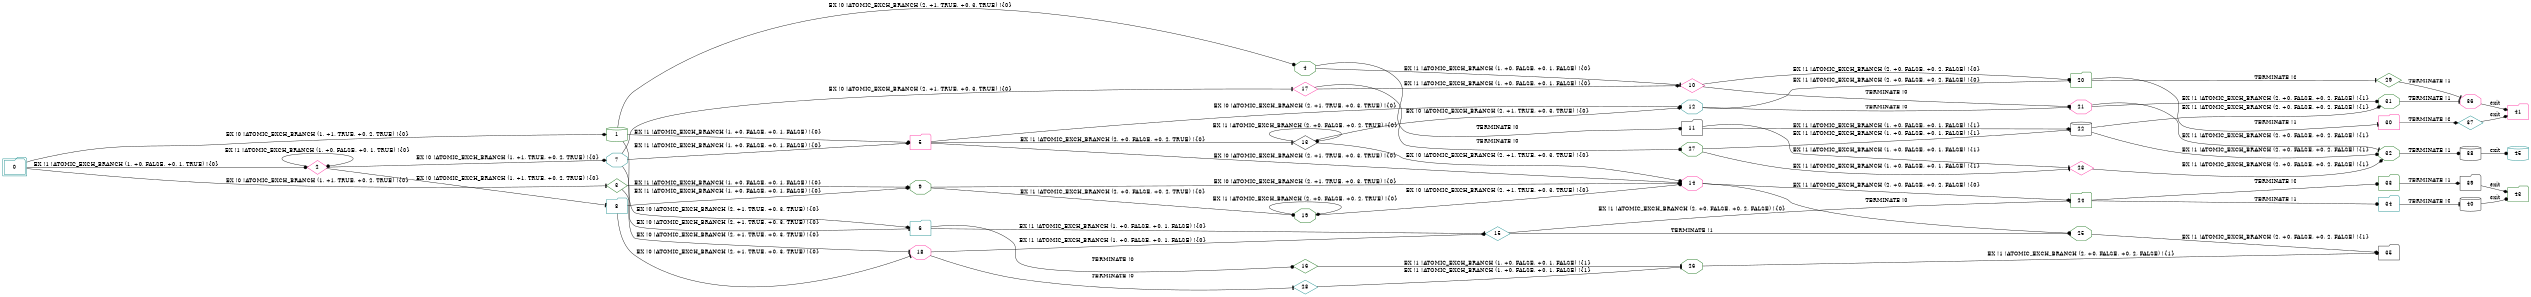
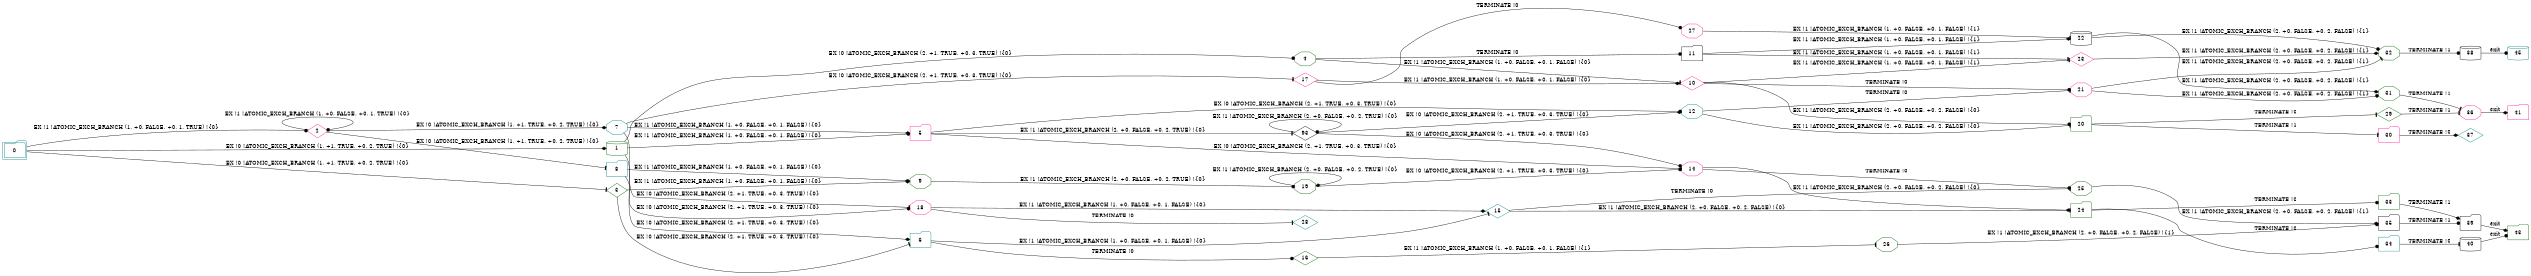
  digraph {
    rankdir=LR
    node [color=darkgreen shape=folder]
    edge [arrowhead=tee]
    0 [color=teal peripheries=2]
    1 [shape=cylinder]
    2 [color=deeppink shape=diamond]
    3 [shape=diamond]
    4 [shape=octagon]
    5 [color=deeppink]
    6 [color=teal]
    7 [color=teal shape=octagon]
    8 [color=teal]
    9 [shape=octagon]
    10 [color=deeppink shape=diamond]
    11 [color=black]
    12 [color=teal shape=octagon]
-   13 [color=black shape=diamond]
+   13 [color=black shape=diamond label=93]
    14 [color=deeppink shape=octagon]
    15 [color=teal shape=diamond]
    16 [shape=diamond]
    17 [color=deeppink shape=diamond]
    18 [color=deeppink shape=octagon]
    19 [shape=octagon]
    20
    21 [color=deeppink shape=octagon]
    22 [color=black shape=cylinder]
    23 [color=deeppink shape=diamond]
    24
    25 [shape=octagon]
    26 [shape=octagon]
-   27 [shape=octagon]
+   27 [color=deeppink shape=octagon]
    28 [color=teal shape=diamond]
    29 [shape=diamond]
    30 [color=deeppink]
    31 [shape=octagon]
    32 [shape=octagon]
    33
    34 [color=teal]
    35 [color=black]
    36 [color=deeppink shape=octagon]
    37 [color=teal shape=diamond]
    38 [color=black shape=cylinder]
    39 [color=black]
    40 [color=black shape=cylinder]
    41 [color=deeppink]
    n43 [color=teal label=45 shape=cylinder]
    43
    0 -> 1 [arrowhead=diamond label="EX !0 !ATOMIC_EXCH_BRANCH (1, +1, TRUE, +0, 2, TRUE) !{0}"]
    0 -> 2 [arrowhead=dot label="EX !1 !ATOMIC_EXCH_BRANCH (1, +0, FALSE, +0, 1, TRUE) !{0}"]
    0 -> 3 [label="EX !0 !ATOMIC_EXCH_BRANCH (1, +1, TRUE, +0, 2, TRUE) !{0}"]
    1 -> 4 [arrowhead=dot label="EX !0 !ATOMIC_EXCH_BRANCH (2, +1, TRUE, +0, 3, TRUE) !{0}"]
    1 -> 5 [arrowhead=dot label="EX !1 !ATOMIC_EXCH_BRANCH (1, +0, FALSE, +0, 1, FALSE) !{0}"]
    1 -> 6 [arrowhead=diamond label="EX !0 !ATOMIC_EXCH_BRANCH (2, +1, TRUE, +0, 3, TRUE) !{0}"]
    2 -> 2 [arrowhead=dot label="EX !1 !ATOMIC_EXCH_BRANCH (1, +0, FALSE, +0, 1, TRUE) !{0}"]
    2 -> 7 [arrowhead=diamond label="EX !0 !ATOMIC_EXCH_BRANCH (1, +1, TRUE, +0, 2, TRUE) !{0}"]
    2 -> 8 [label="EX !0 !ATOMIC_EXCH_BRANCH (1, +1, TRUE, +0, 2, TRUE) !{0}"]
    3 -> 6 [label="EX !0 !ATOMIC_EXCH_BRANCH (2, +1, TRUE, +0, 3, TRUE) !{0}"]
    3 -> 9 [arrowhead=diamond label="EX !1 !ATOMIC_EXCH_BRANCH (1, +0, FALSE, +0, 1, FALSE) !{0}"]
    4 -> 10 [label="EX !1 !ATOMIC_EXCH_BRANCH (1, +0, FALSE, +0, 1, FALSE) !{0}"]
    4 -> 11 [arrowhead=dot label="TERMINATE !0"]
    5 -> 12 [arrowhead=dot label="EX !0 !ATOMIC_EXCH_BRANCH (2, +1, TRUE, +0, 3, TRUE) !{0}"]
    5 -> 13 [label="EX !1 !ATOMIC_EXCH_BRANCH (2, +0, FALSE, +0, 2, TRUE) !{0}"]
    5 -> 14 [label="EX !0 !ATOMIC_EXCH_BRANCH (2, +1, TRUE, +0, 3, TRUE) !{0}"]
    6 -> 15 [label="EX !1 !ATOMIC_EXCH_BRANCH (1, +0, FALSE, +0, 1, FALSE) !{0}"]
    6 -> 16 [arrowhead=dot label="TERMINATE !0"]
    7 -> 5 [arrowhead=diamond label="EX !1 !ATOMIC_EXCH_BRANCH (1, +0, FALSE, +0, 1, FALSE) !{0}"]
    7 -> 17 [label="EX !0 !ATOMIC_EXCH_BRANCH (2, +1, TRUE, +0, 3, TRUE) !{0}"]
    7 -> 18 [label="EX !0 !ATOMIC_EXCH_BRANCH (2, +1, TRUE, +0, 3, TRUE) !{0}"]
    8 -> 9 [arrowhead=diamond label="EX !1 !ATOMIC_EXCH_BRANCH (1, +0, FALSE, +0, 1, FALSE) !{0}"]
-   8 -> 18 [label="EX !0 !ATOMIC_EXCH_BRANCH (2, +1, TRUE, +0, 3, TRUE) !{0}"]
-   9 -> 14 [arrowhead=diamond label="EX !0 !ATOMIC_EXCH_BRANCH (2, +1, TRUE, +0, 3, TRUE) !{0}"]
+   8 -> 18 [arrowhead=dot label="EX !0 !ATOMIC_EXCH_BRANCH (2, +1, TRUE, +0, 3, TRUE) !{0}"]
    9 -> 19 [arrowhead=dot label="EX !1 !ATOMIC_EXCH_BRANCH (2, +0, FALSE, +0, 2, TRUE) !{0}"]
    10 -> 20 [arrowhead=dot label="EX !1 !ATOMIC_EXCH_BRANCH (2, +0, FALSE, +0, 2, FALSE) !{0}"]
    10 -> 21 [arrowhead=dot label="TERMINATE !0"]
    11 -> 22 [arrowhead=diamond label="EX !1 !ATOMIC_EXCH_BRANCH (1, +0, FALSE, +0, 1, FALSE) !{1}"]
    11 -> 23 [label="EX !1 !ATOMIC_EXCH_BRANCH (1, +0, FALSE, +0, 1, FALSE) !{1}"]
    12 -> 20 [label="EX !1 !ATOMIC_EXCH_BRANCH (2, +0, FALSE, +0, 2, FALSE) !{0}"]
    12 -> 21 [label="TERMINATE !0"]
    13 -> 12 [arrowhead=diamond label="EX !0 !ATOMIC_EXCH_BRANCH (2, +1, TRUE, +0, 3, TRUE) !{0}"]
    13 -> 13 [arrowhead=dot label="EX !1 !ATOMIC_EXCH_BRANCH (2, +0, FALSE, +0, 2, TRUE) !{0}"]
    13 -> 14 [arrowhead=dot label="EX !0 !ATOMIC_EXCH_BRANCH (2, +1, TRUE, +0, 3, TRUE) !{0}"]
    14 -> 24 [arrowhead=diamond label="EX !1 !ATOMIC_EXCH_BRANCH (2, +0, FALSE, +0, 2, FALSE) !{0}"]
    14 -> 25 [arrowhead=dot label="TERMINATE !0"]
    15 -> 24 [label="EX !1 !ATOMIC_EXCH_BRANCH (2, +0, FALSE, +0, 2, FALSE) !{0}"]
-   15 -> 25 [label="TERMINATE !1"]
+   15 -> 25 [label="TERMINATE !0"]
    16 -> 26 [label="EX !1 !ATOMIC_EXCH_BRANCH (1, +0, FALSE, +0, 1, FALSE) !{1}"]
    17 -> 10 [arrowhead=diamond label="EX !1 !ATOMIC_EXCH_BRANCH (1, +0, FALSE, +0, 1, FALSE) !{0}"]
    17 -> 27 [arrowhead=dot label="TERMINATE !0"]
    18 -> 15 [arrowhead=diamond label="EX !1 !ATOMIC_EXCH_BRANCH (1, +0, FALSE, +0, 1, FALSE) !{0}"]
    18 -> 28 [label="TERMINATE !0"]
    19 -> 14 [arrowhead=dot label="EX !0 !ATOMIC_EXCH_BRANCH (2, +1, TRUE, +0, 3, TRUE) !{0}"]
    19 -> 19 [arrowhead=diamond label="EX !1 !ATOMIC_EXCH_BRANCH (2, +0, FALSE, +0, 2, TRUE) !{0}"]
    20 -> 29 [label="TERMINATE !0"]
    20 -> 30 [label="TERMINATE !1"]
    21 -> 31 [arrowhead=dot label="EX !1 !ATOMIC_EXCH_BRANCH (2, +0, FALSE, +0, 2, FALSE) !{1}"]
    21 -> 32 [label="EX !1 !ATOMIC_EXCH_BRANCH (2, +0, FALSE, +0, 2, FALSE) !{1}"]
    22 -> 31 [arrowhead=diamond label="EX !1 !ATOMIC_EXCH_BRANCH (2, +0, FALSE, +0, 2, FALSE) !{1}"]
    22 -> 32 [arrowhead=dot label="EX !1 !ATOMIC_EXCH_BRANCH (2, +0, FALSE, +0, 2, FALSE) !{1}"]
    23 -> 32 [arrowhead=diamond label="EX !1 !ATOMIC_EXCH_BRANCH (2, +0, FALSE, +0, 2, FALSE) !{1}"]
    24 -> 33 [arrowhead=dot label="TERMINATE !0"]
-   24 -> 34 [arrowhead=dot label="TERMINATE !1"]
+   24 -> 34 [arrowhead=dot label="TERMINATE !0"]
    25 -> 35 [arrowhead=diamond label="EX !1 !ATOMIC_EXCH_BRANCH (2, +0, FALSE, +0, 2, FALSE) !{1}"]
    26 -> 35 [arrowhead=dot label="EX !1 !ATOMIC_EXCH_BRANCH (2, +0, FALSE, +0, 2, FALSE) !{1}"]
    27 -> 22 [label="EX !1 !ATOMIC_EXCH_BRANCH (1, +0, FALSE, +0, 1, FALSE) !{1}"]
-   27 -> 23 [label="EX !1 !ATOMIC_EXCH_BRANCH (1, +0, FALSE, +0, 1, FALSE) !{1}"]
-   28 -> 26 [label="EX !1 !ATOMIC_EXCH_BRANCH (1, +0, FALSE, +0, 1, FALSE) !{1}"]
+   10 -> 23 [label="EX !1 !ATOMIC_EXCH_BRANCH (1, +0, FALSE, +0, 1, FALSE) !{1}"]
    29 -> 36 [label="TERMINATE !1"]
    30 -> 37 [arrowhead=diamond label="TERMINATE !0"]
    31 -> 36 [label="TERMINATE !1"]
    32 -> 38 [arrowhead=dot label="TERMINATE !1"]
    33 -> 39 [arrowhead=diamond label="TERMINATE !1"]
    34 -> 40 [label="TERMINATE !0"]
+   35 -> 39 [arrowhead=dot label="TERMINATE !1"]
    36 -> 41 [arrowhead=diamond label=exit]
-   37 -> 41 [arrowhead=diamond label=exit]
    38 -> n43 [arrowhead=dot label=exit]
    39 -> 43 [arrowhead=diamond label=exit]
    40 -> 43 [arrowhead=dot label=exit]
  }
